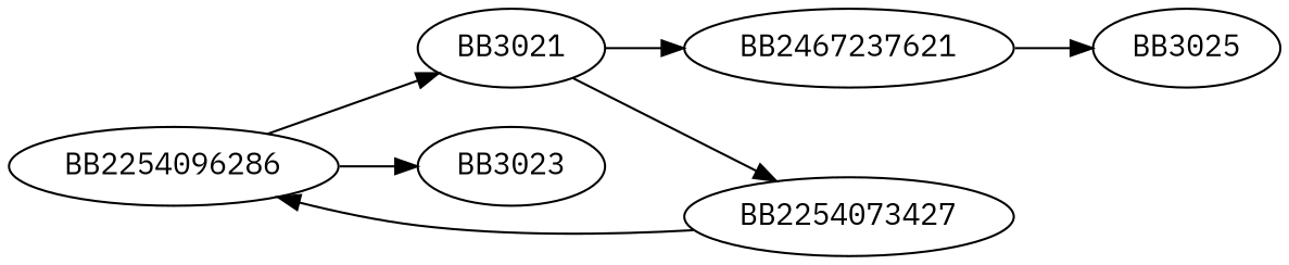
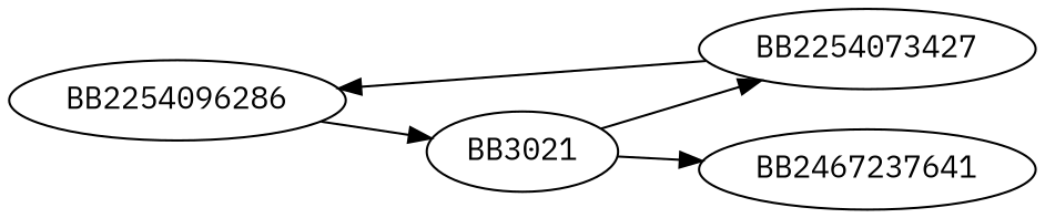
  digraph {
    fontname="IBM Plex Mono"
    rankdir=LR
    node [fontname="IBM Plex Mono"]
    edge [fontname="IBM Plex Mono"]
    n1 [label=BB2254096286]
    BB2254073427
    BB3021
-   BB2467237641 [label=BB2467237621]
-   BB3023
-   BB3025
+   BB2467237641
    n1 -> BB3021
-   n1 -> BB3023
    BB2254073427 -> n1
    BB3021 -> BB2254073427
    BB3021 -> BB2467237641
-   BB2467237641 -> BB3025
  }
